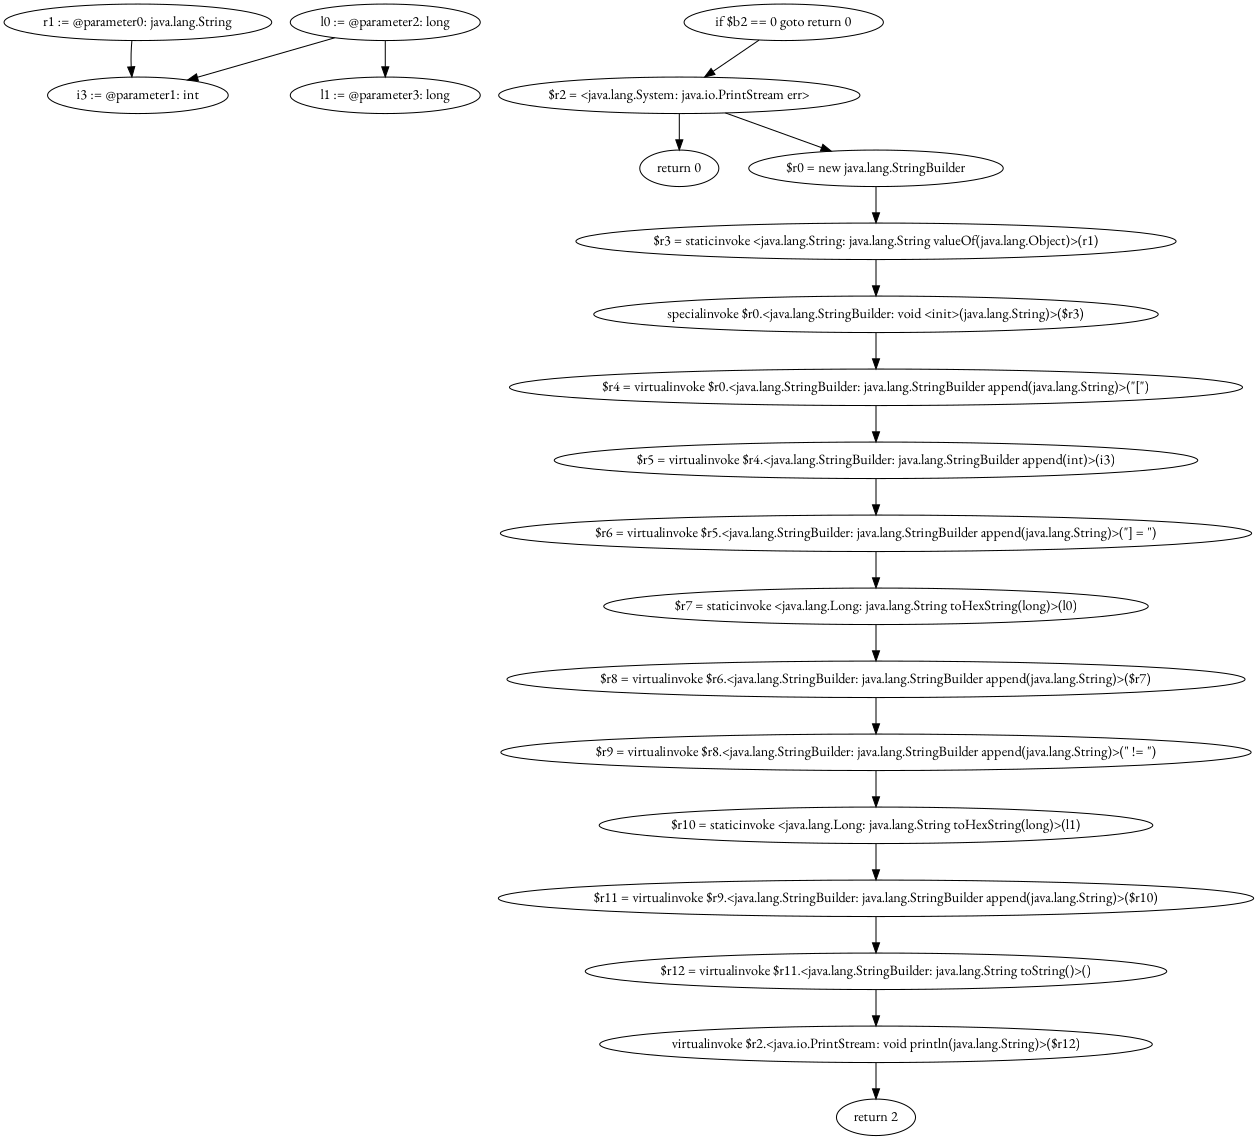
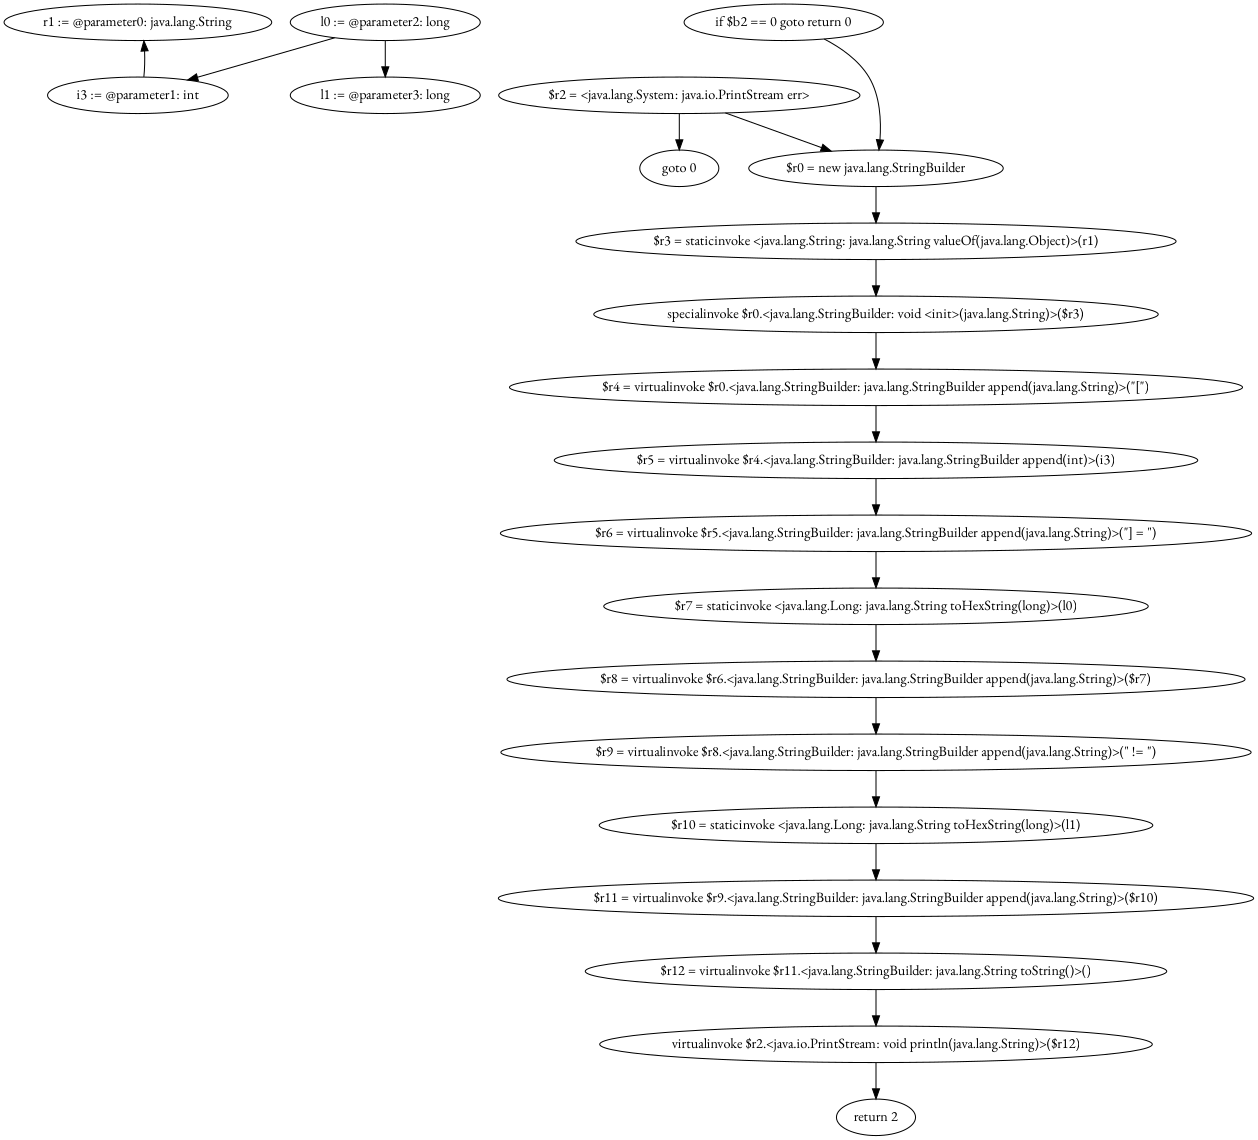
  digraph {
    fontname="EB Garamond"
    node [fontname="EB Garamond"]
    edge [fontname="EB Garamond"]
    "r1 := @parameter0: java.lang.String"
    "i3 := @parameter1: int"
    "l0 := @parameter2: long"
    "l1 := @parameter3: long"
    "if $b2 == 0 goto return 0"
    "$r2 = <java.lang.System: java.io.PrintStream err>"
-   "return 0"
+   "return 0" [label="goto 0"]
    "$r0 = new java.lang.StringBuilder"
    "$r3 = staticinvoke <java.lang.String: java.lang.String valueOf(java.lang.Object)>(r1)"
    "specialinvoke $r0.<java.lang.StringBuilder: void <init>(java.lang.String)>($r3)"
    "$r4 = virtualinvoke $r0.<java.lang.StringBuilder: java.lang.StringBuilder append(java.lang.String)>(\"[\")"
    "$r5 = virtualinvoke $r4.<java.lang.StringBuilder: java.lang.StringBuilder append(int)>(i3)"
    "$r6 = virtualinvoke $r5.<java.lang.StringBuilder: java.lang.StringBuilder append(java.lang.String)>(\"] = \")"
    "$r7 = staticinvoke <java.lang.Long: java.lang.String toHexString(long)>(l0)"
    "$r8 = virtualinvoke $r6.<java.lang.StringBuilder: java.lang.StringBuilder append(java.lang.String)>($r7)"
    "$r9 = virtualinvoke $r8.<java.lang.StringBuilder: java.lang.StringBuilder append(java.lang.String)>(\" != \")"
    "$r10 = staticinvoke <java.lang.Long: java.lang.String toHexString(long)>(l1)"
    "$r11 = virtualinvoke $r9.<java.lang.StringBuilder: java.lang.StringBuilder append(java.lang.String)>($r10)"
    "$r12 = virtualinvoke $r11.<java.lang.StringBuilder: java.lang.String toString()>()"
    "virtualinvoke $r2.<java.io.PrintStream: void println(java.lang.String)>($r12)"
    n21 [label="return 2"]
-   "r1 := @parameter0: java.lang.String" -> "i3 := @parameter1: int"
+   "i3 := @parameter1: int" -> "r1 := @parameter0: java.lang.String"
    "l0 := @parameter2: long" -> "i3 := @parameter1: int"
    "l0 := @parameter2: long" -> "l1 := @parameter3: long"
-   "if $b2 == 0 goto return 0" -> "$r2 = <java.lang.System: java.io.PrintStream err>"
+   "if $b2 == 0 goto return 0" -> "$r0 = new java.lang.StringBuilder"
    "$r2 = <java.lang.System: java.io.PrintStream err>" -> "return 0"
    "$r2 = <java.lang.System: java.io.PrintStream err>" -> "$r0 = new java.lang.StringBuilder"
    "$r0 = new java.lang.StringBuilder" -> "$r3 = staticinvoke <java.lang.String: java.lang.String valueOf(java.lang.Object)>(r1)"
    "$r3 = staticinvoke <java.lang.String: java.lang.String valueOf(java.lang.Object)>(r1)" -> "specialinvoke $r0.<java.lang.StringBuilder: void <init>(java.lang.String)>($r3)"
    "specialinvoke $r0.<java.lang.StringBuilder: void <init>(java.lang.String)>($r3)" -> "$r4 = virtualinvoke $r0.<java.lang.StringBuilder: java.lang.StringBuilder append(java.lang.String)>(\"[\")"
    "$r4 = virtualinvoke $r0.<java.lang.StringBuilder: java.lang.StringBuilder append(java.lang.String)>(\"[\")" -> "$r5 = virtualinvoke $r4.<java.lang.StringBuilder: java.lang.StringBuilder append(int)>(i3)"
    "$r5 = virtualinvoke $r4.<java.lang.StringBuilder: java.lang.StringBuilder append(int)>(i3)" -> "$r6 = virtualinvoke $r5.<java.lang.StringBuilder: java.lang.StringBuilder append(java.lang.String)>(\"] = \")"
    "$r6 = virtualinvoke $r5.<java.lang.StringBuilder: java.lang.StringBuilder append(java.lang.String)>(\"] = \")" -> "$r7 = staticinvoke <java.lang.Long: java.lang.String toHexString(long)>(l0)"
    "$r7 = staticinvoke <java.lang.Long: java.lang.String toHexString(long)>(l0)" -> "$r8 = virtualinvoke $r6.<java.lang.StringBuilder: java.lang.StringBuilder append(java.lang.String)>($r7)"
    "$r8 = virtualinvoke $r6.<java.lang.StringBuilder: java.lang.StringBuilder append(java.lang.String)>($r7)" -> "$r9 = virtualinvoke $r8.<java.lang.StringBuilder: java.lang.StringBuilder append(java.lang.String)>(\" != \")"
    "$r9 = virtualinvoke $r8.<java.lang.StringBuilder: java.lang.StringBuilder append(java.lang.String)>(\" != \")" -> "$r10 = staticinvoke <java.lang.Long: java.lang.String toHexString(long)>(l1)"
    "$r10 = staticinvoke <java.lang.Long: java.lang.String toHexString(long)>(l1)" -> "$r11 = virtualinvoke $r9.<java.lang.StringBuilder: java.lang.StringBuilder append(java.lang.String)>($r10)"
    "$r11 = virtualinvoke $r9.<java.lang.StringBuilder: java.lang.StringBuilder append(java.lang.String)>($r10)" -> "$r12 = virtualinvoke $r11.<java.lang.StringBuilder: java.lang.String toString()>()"
    "$r12 = virtualinvoke $r11.<java.lang.StringBuilder: java.lang.String toString()>()" -> "virtualinvoke $r2.<java.io.PrintStream: void println(java.lang.String)>($r12)"
    "virtualinvoke $r2.<java.io.PrintStream: void println(java.lang.String)>($r12)" -> n21
  }
